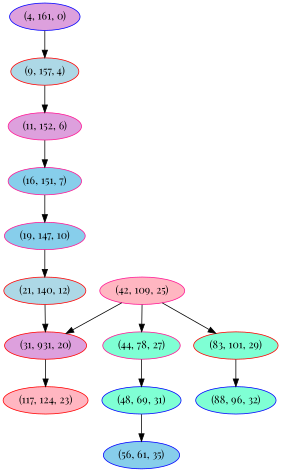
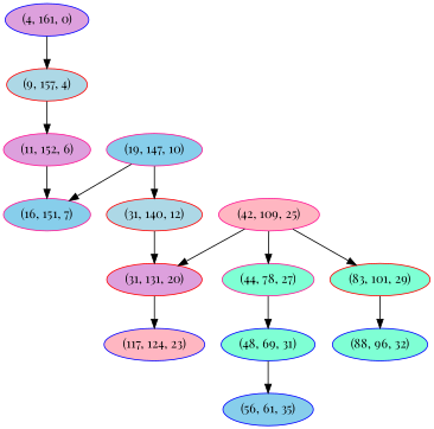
  digraph {
    fontname="Playfair Display"
    node [color=blue fillcolor=aquamarine fontname="Playfair Display" style=filled]
    edge [fontname="Playfair Display"]
    "(4, 161, 0)" [fillcolor=plum]
    "(9, 157, 4)" [color=red fillcolor=lightblue]
    "(11, 152, 6)" [color=deeppink fillcolor=plum]
    "(16, 151, 7)" [color=deeppink fillcolor=skyblue]
    "(19, 147, 10)" [color=deeppink fillcolor=skyblue]
-   "(21, 140, 12)" [color=red fillcolor=lightblue]
-   "(31, 131, 20)" [color=red fillcolor=plum label="(31, 931, 20)"]
-   "(117, 124, 23)" [color=red fillcolor=lightpink]
+   "(21, 140, 12)" [color=red fillcolor=lightblue label="(31, 140, 12)"]
+   "(31, 131, 20)" [color=red fillcolor=plum]
+   "(117, 124, 23)" [fillcolor=lightpink]
    "(42, 109, 25)" [color=deeppink fillcolor=lightpink]
    "(44, 78, 27)" [color=deeppink]
    "(83, 101, 29)" [color=red]
    "(48, 69, 31)"
    "(88, 96, 32)"
    "(56, 61, 35)" [fillcolor=skyblue]
    "(4, 161, 0)" -> "(9, 157, 4)"
    "(9, 157, 4)" -> "(11, 152, 6)"
    "(11, 152, 6)" -> "(16, 151, 7)"
-   "(16, 151, 7)" -> "(19, 147, 10)"
+   "(19, 147, 10)" -> "(16, 151, 7)"
    "(19, 147, 10)" -> "(21, 140, 12)"
    "(21, 140, 12)" -> "(31, 131, 20)"
    "(31, 131, 20)" -> "(117, 124, 23)"
    "(42, 109, 25)" -> "(31, 131, 20)"
    "(42, 109, 25)" -> "(44, 78, 27)"
    "(42, 109, 25)" -> "(83, 101, 29)"
    "(44, 78, 27)" -> "(48, 69, 31)"
    "(83, 101, 29)" -> "(88, 96, 32)"
    "(48, 69, 31)" -> "(56, 61, 35)"
  }
